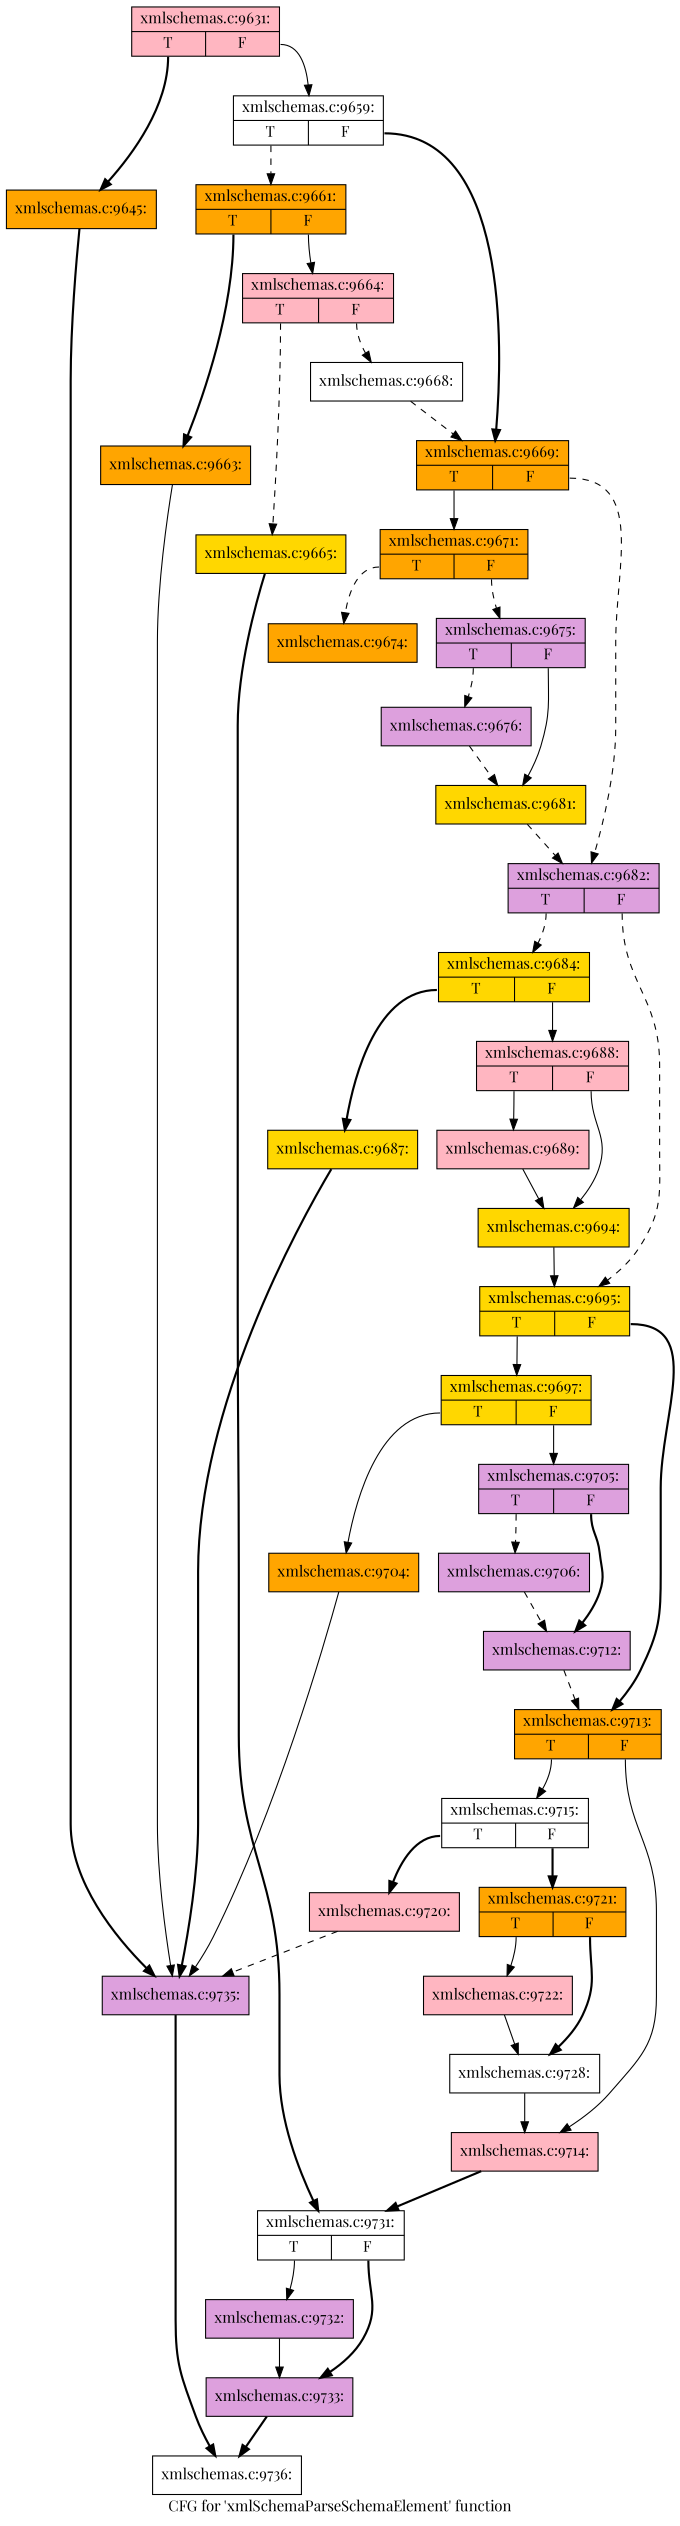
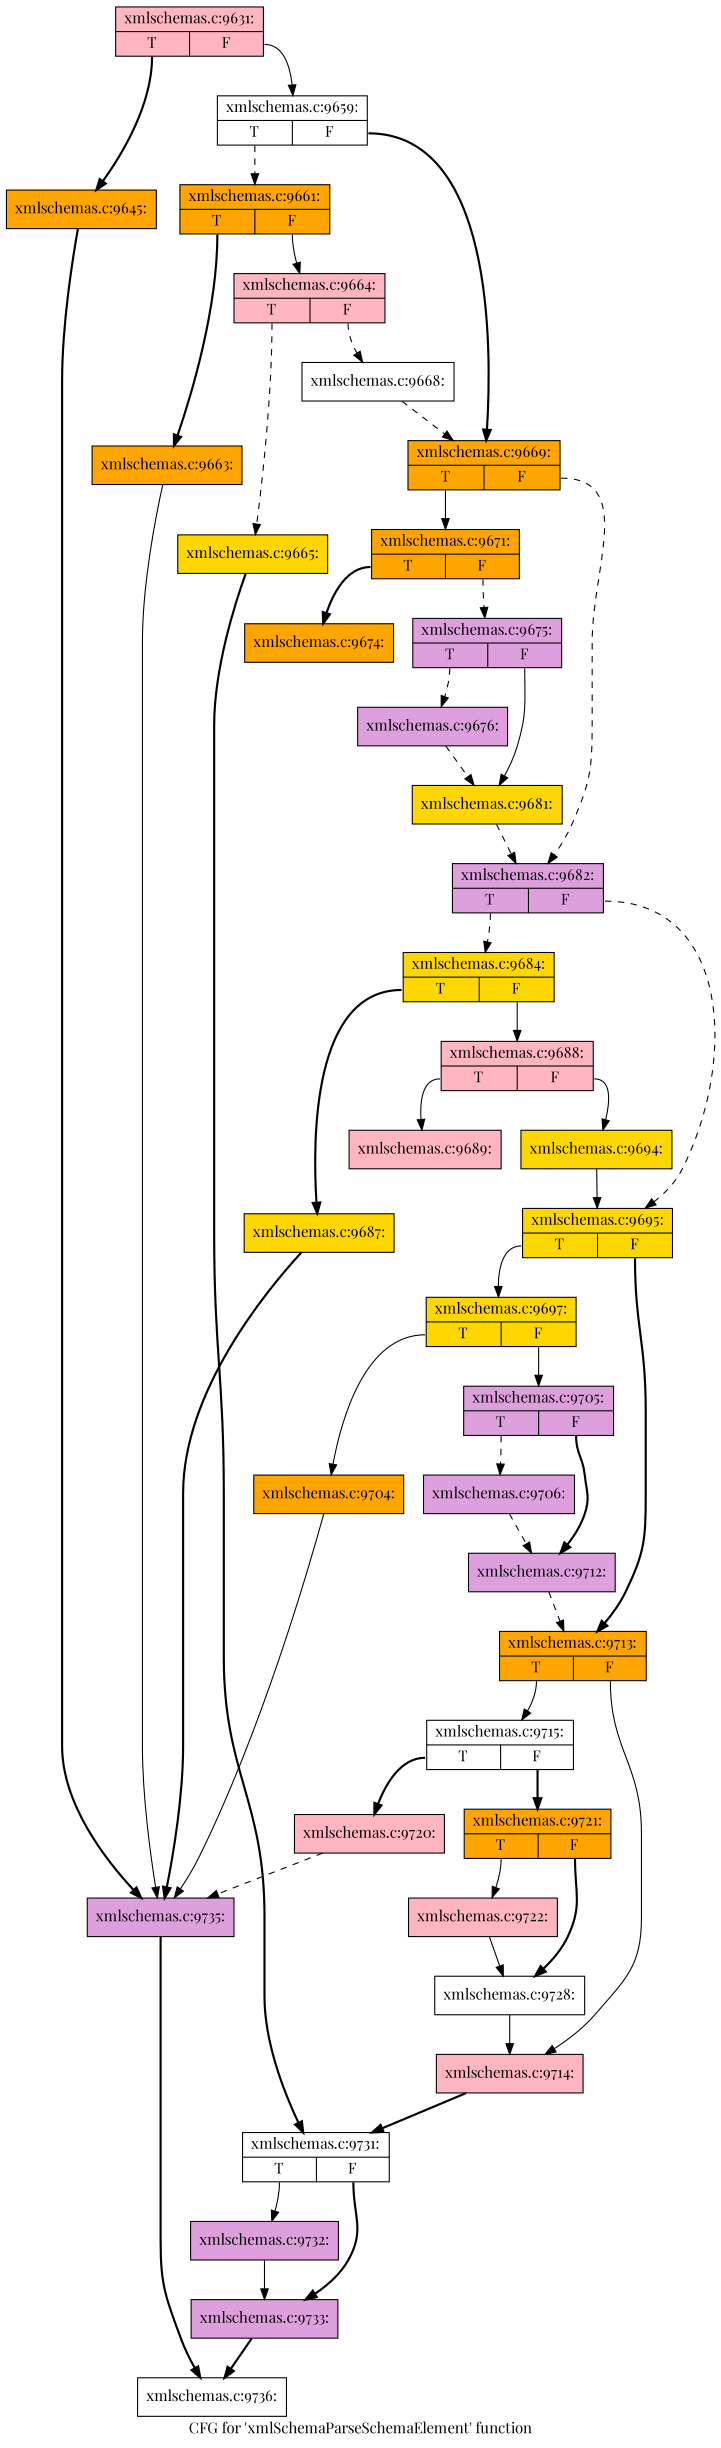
  digraph {
    fontname="Playfair Display"
    label="CFG for 'xmlSchemaParseSchemaElement' function"
    node [fillcolor=orange fontname="Playfair Display" shape=record style=filled]
    edge [fontname="Playfair Display" style=solid]
    n1 [fillcolor=lightpink label="{xmlschemas.c:9631:|{<s0>T|<s1>F}}"]
    n2 [label="{xmlschemas.c:9645:}"]
    n3 [fillcolor=white label="{xmlschemas.c:9659:|{<s0>T|<s1>F}}"]
    n4 [fillcolor=plum label="{xmlschemas.c:9735:}"]
    n5 [label="{xmlschemas.c:9661:|{<s0>T|<s1>F}}"]
    n6 [label="{xmlschemas.c:9669:|{<s0>T|<s1>F}}"]
    n7 [fillcolor=white label="{xmlschemas.c:9736:}"]
    n8 [label="{xmlschemas.c:9663:}"]
    n9 [fillcolor=lightpink label="{xmlschemas.c:9664:|{<s0>T|<s1>F}}"]
    n10 [label="{xmlschemas.c:9671:|{<s0>T|<s1>F}}"]
    n11 [fillcolor=plum label="{xmlschemas.c:9682:|{<s0>T|<s1>F}}"]
    n12 [fillcolor=gold label="{xmlschemas.c:9665:}"]
    n13 [fillcolor=white label="{xmlschemas.c:9668:}"]
    n14 [label="{xmlschemas.c:9674:}"]
    n15 [fillcolor=plum label="{xmlschemas.c:9675:|{<s0>T|<s1>F}}"]
    n16 [fillcolor=gold label="{xmlschemas.c:9684:|{<s0>T|<s1>F}}"]
    n17 [fillcolor=gold label="{xmlschemas.c:9695:|{<s0>T|<s1>F}}"]
    n18 [fillcolor=white label="{xmlschemas.c:9731:|{<s0>T|<s1>F}}"]
    n19 [fillcolor=plum label="{xmlschemas.c:9732:}"]
    n20 [fillcolor=plum label="{xmlschemas.c:9733:}"]
    n21 [fillcolor=plum label="{xmlschemas.c:9676:}"]
    n22 [fillcolor=gold label="{xmlschemas.c:9681:}"]
    n23 [fillcolor=gold label="{xmlschemas.c:9687:}"]
    n24 [fillcolor=lightpink label="{xmlschemas.c:9688:|{<s0>T|<s1>F}}"]
    n25 [fillcolor=gold label="{xmlschemas.c:9697:|{<s0>T|<s1>F}}"]
    n26 [label="{xmlschemas.c:9713:|{<s0>T|<s1>F}}"]
    n27 [fillcolor=lightpink label="{xmlschemas.c:9689:}"]
    n28 [fillcolor=gold label="{xmlschemas.c:9694:}"]
    n29 [label="{xmlschemas.c:9704:}"]
    n30 [fillcolor=plum label="{xmlschemas.c:9705:|{<s0>T|<s1>F}}"]
    n31 [fillcolor=white label="{xmlschemas.c:9715:|{<s0>T|<s1>F}}"]
    n32 [fillcolor=lightpink label="{xmlschemas.c:9714:}"]
    n33 [fillcolor=plum label="{xmlschemas.c:9706:}"]
    n34 [fillcolor=plum label="{xmlschemas.c:9712:}"]
    n35 [fillcolor=lightpink label="{xmlschemas.c:9720:}"]
    n36 [label="{xmlschemas.c:9721:|{<s0>T|<s1>F}}"]
    n37 [fillcolor=lightpink label="{xmlschemas.c:9722:}"]
    n38 [fillcolor=white label="{xmlschemas.c:9728:}"]
    n1 -> n2 [style=bold tailport=s0]
    n1 -> n3 [tailport=s1]
    n2 -> n4 [style=bold]
    n3 -> n5 [style=dashed tailport=s0]
    n3 -> n6 [style=bold tailport=s1]
    n4 -> n7 [style=bold]
    n5 -> n8 [style=bold tailport=s0]
    n5 -> n9 [tailport=s1]
    n6 -> n10 [tailport=s0]
    n6 -> n11 [style=dashed tailport=s1]
    n8 -> n4
    n9 -> n12 [style=dashed tailport=s0]
    n9 -> n13 [style=dashed tailport=s1]
-   n10 -> n14 [style=dashed tailport=s0]
+   n10 -> n14 [style=bold tailport=s0]
    n10 -> n15 [style=dashed tailport=s1]
    n11 -> n16 [style=dashed tailport=s0]
    n11 -> n17 [style=dashed tailport=s1]
    n12 -> n18 [style=bold]
    n13 -> n6 [style=dashed]
    n15 -> n21 [style=dashed tailport=s0]
    n15 -> n22 [tailport=s1]
    n16 -> n23 [style=bold tailport=s0]
    n16 -> n24 [tailport=s1]
    n17 -> n25 [tailport=s0]
    n17 -> n26 [style=bold tailport=s1]
    n18 -> n19 [tailport=s0]
    n18 -> n20 [style=bold tailport=s1]
    n19 -> n20
    n20 -> n7 [style=bold]
    n21 -> n22 [style=dashed]
    n22 -> n11 [style=dashed]
    n23 -> n4 [style=bold]
    n24 -> n27 [tailport=s0]
    n24 -> n28 [tailport=s1]
    n25 -> n29 [tailport=s0]
    n25 -> n30 [tailport=s1]
    n26 -> n31 [tailport=s0]
    n26 -> n32 [tailport=s1]
-   n27 -> n28
    n28 -> n17
    n29 -> n4
    n30 -> n33 [style=dashed tailport=s0]
    n30 -> n34 [style=bold tailport=s1]
    n31 -> n35 [style=bold tailport=s0]
    n31 -> n36 [style=bold tailport=s1]
    n32 -> n18 [style=bold]
    n33 -> n34 [style=dashed]
    n34 -> n26 [style=dashed]
    n35 -> n4 [style=dashed]
    n36 -> n37 [tailport=s0]
    n36 -> n38 [style=bold tailport=s1]
    n37 -> n38
    n38 -> n32
  }
